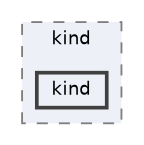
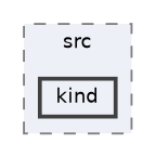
  digraph {
    compound=true
    rankdir=LR
    n1 [color=grey25 fillcolor="#edf0f7" fontname=Helvetica fontsize=10 height=0.2 label=kind shape=box style="filled,bold" width=0.4]
    subgraph cluster_1 {
      bgcolor="#edf0f7"
      fontname=Helvetica
      fontsize=10
-     label=kind
+     label=src
      pencolor=grey50
      style="filled,dashed"
      n1
    }
  }
